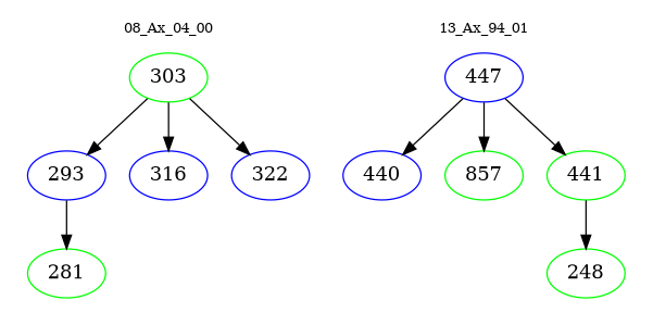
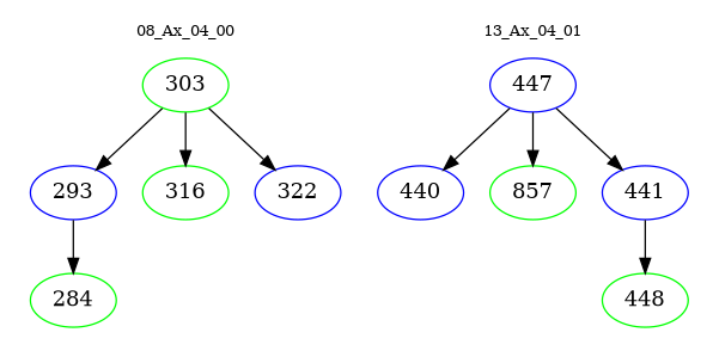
  digraph {
    node [color=green]
    edge [color=black]
    n1 [label=303]
    n2 [color=blue label=293]
-   n3 [color=blue label=316]
+   n3 [label=316]
    n4 [color=blue label=322]
-   n5 [label=281]
+   n5 [label=284]
    n6 [color=blue label=447]
    n7 [color=blue label=440]
    n8 [label=857]
-   n9 [label=441]
-   n10 [label=248]
+   n9 [color=blue label=441]
+   n10 [label=448]
    subgraph cluster_1 {
      color=white
      fontsize=10
      label="08_Ax_04_00"
      n1
      n2
      n3
      n4
      n5
    }
    subgraph cluster_2 {
      color=white
      fontsize=10
-     label="13_Ax_94_01"
+     label="13_Ax_04_01"
      n6
      n7
      n8
      n9
      n10
    }
    n1 -> n2
    n1 -> n3
    n1 -> n4
    n2 -> n5
    n6 -> n7
    n6 -> n8
    n6 -> n9
    n9 -> n10
  }
